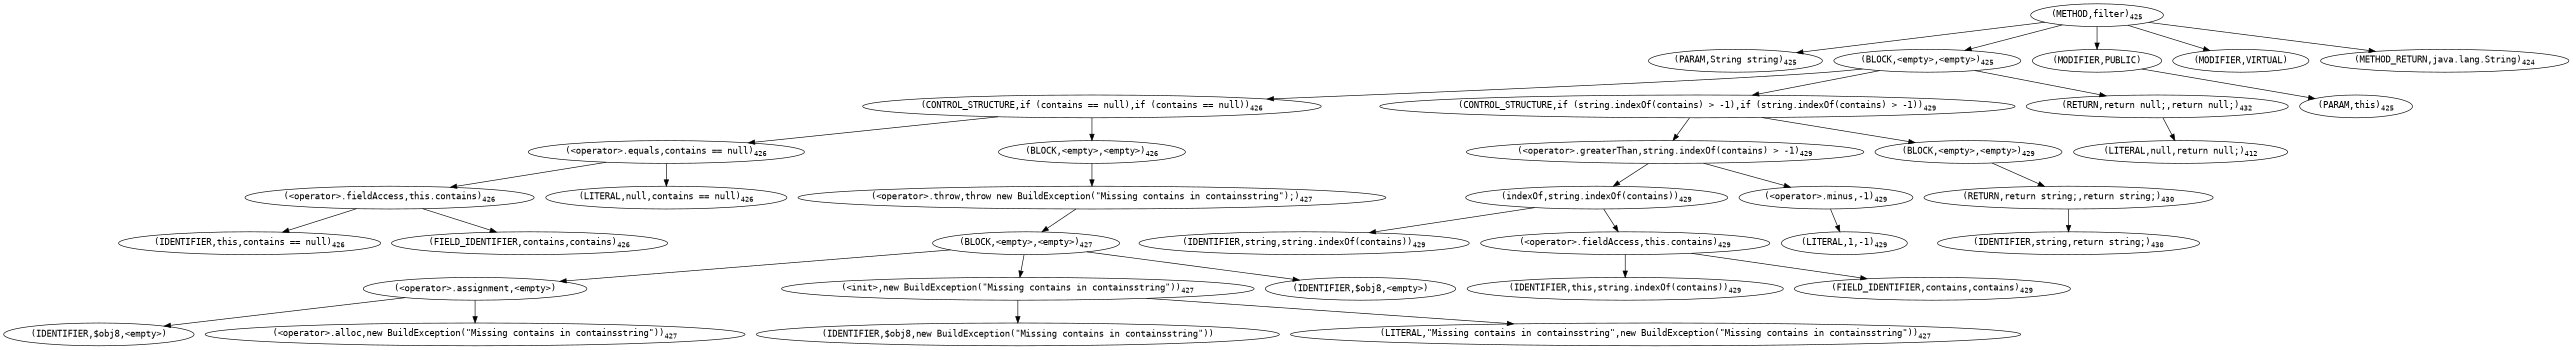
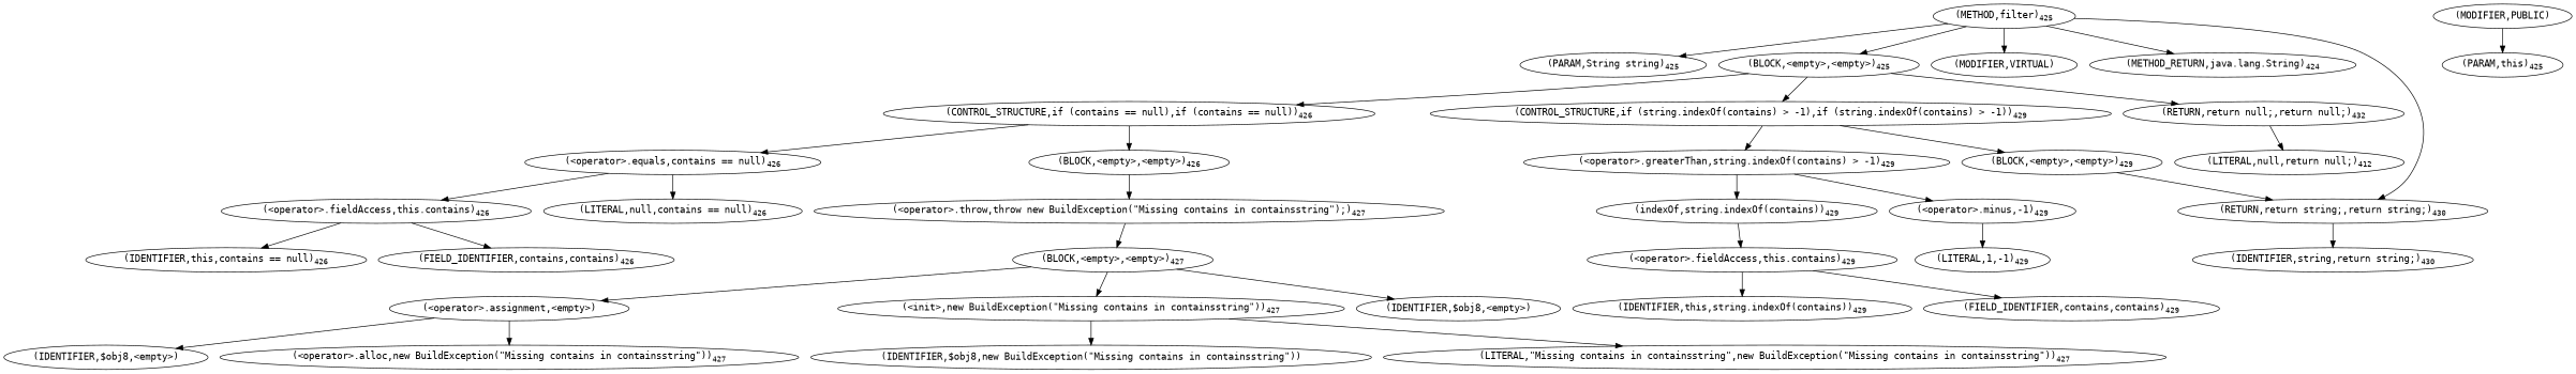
  digraph {
    fontname="DejaVu Sans Mono"
    node [fontname="DejaVu Sans Mono"]
    edge [fontname="DejaVu Sans Mono"]
    n1 [label=<(METHOD,filter)<SUB>425</SUB>>]
    n2 [label=<(PARAM,String string)<SUB>425</SUB>>]
    n3 [label=<(BLOCK,&lt;empty&gt;,&lt;empty&gt;)<SUB>425</SUB>>]
    n4 [label=<(MODIFIER,PUBLIC)>]
    n5 [label=<(MODIFIER,VIRTUAL)>]
    n6 [label=<(METHOD_RETURN,java.lang.String)<SUB>424</SUB>>]
    n7 [label=<(PARAM,this)<SUB>425</SUB>>]
    n8 [label=<(CONTROL_STRUCTURE,if (contains == null),if (contains == null))<SUB>426</SUB>>]
    n9 [label=<(CONTROL_STRUCTURE,if (string.indexOf(contains) &gt; -1),if (string.indexOf(contains) &gt; -1))<SUB>429</SUB>>]
    n10 [label=<(RETURN,return null;,return null;)<SUB>432</SUB>>]
    n11 [label=<(&lt;operator&gt;.equals,contains == null)<SUB>426</SUB>>]
    n12 [label=<(BLOCK,&lt;empty&gt;,&lt;empty&gt;)<SUB>426</SUB>>]
    n13 [label=<(&lt;operator&gt;.greaterThan,string.indexOf(contains) &gt; -1)<SUB>429</SUB>>]
    n14 [label=<(BLOCK,&lt;empty&gt;,&lt;empty&gt;)<SUB>429</SUB>>]
    n15 [label=<(LITERAL,null,return null;)<SUB>412</SUB>>]
    n16 [label=<(&lt;operator&gt;.fieldAccess,this.contains)<SUB>426</SUB>>]
    n17 [label=<(LITERAL,null,contains == null)<SUB>426</SUB>>]
    n18 [label=<(&lt;operator&gt;.throw,throw new BuildException(&quot;Missing contains in containsstring&quot;);)<SUB>427</SUB>>]
    n19 [label=<(IDENTIFIER,this,contains == null)<SUB>426</SUB>>]
    n20 [label=<(FIELD_IDENTIFIER,contains,contains)<SUB>426</SUB>>]
    n21 [label=<(BLOCK,&lt;empty&gt;,&lt;empty&gt;)<SUB>427</SUB>>]
    n22 [label=<(&lt;operator&gt;.assignment,&lt;empty&gt;)>]
    n23 [label=<(&lt;init&gt;,new BuildException(&quot;Missing contains in containsstring&quot;))<SUB>427</SUB>>]
    n24 [label=<(IDENTIFIER,$obj8,&lt;empty&gt;)>]
    n25 [label=<(IDENTIFIER,$obj8,&lt;empty&gt;)>]
    n26 [label=<(&lt;operator&gt;.alloc,new BuildException(&quot;Missing contains in containsstring&quot;))<SUB>427</SUB>>]
    n27 [label=<(IDENTIFIER,$obj8,new BuildException(&quot;Missing contains in containsstring&quot;))>]
    n28 [label=<(LITERAL,&quot;Missing contains in containsstring&quot;,new BuildException(&quot;Missing contains in containsstring&quot;))<SUB>427</SUB>>]
    n29 [label=<(indexOf,string.indexOf(contains))<SUB>429</SUB>>]
    n30 [label=<(&lt;operator&gt;.minus,-1)<SUB>429</SUB>>]
    n31 [label=<(RETURN,return string;,return string;)<SUB>430</SUB>>]
-   n32 [label=<(IDENTIFIER,string,string.indexOf(contains))<SUB>429</SUB>>]
    n33 [label=<(&lt;operator&gt;.fieldAccess,this.contains)<SUB>429</SUB>>]
    n34 [label=<(LITERAL,1,-1)<SUB>429</SUB>>]
    n35 [label=<(IDENTIFIER,this,string.indexOf(contains))<SUB>429</SUB>>]
    n36 [label=<(FIELD_IDENTIFIER,contains,contains)<SUB>429</SUB>>]
    n37 [label=<(IDENTIFIER,string,return string;)<SUB>430</SUB>>]
    n1 -> n2
    n1 -> n3
-   n1 -> n4
+   n1 -> n31
    n1 -> n5
    n1 -> n6
    n3 -> n8
    n3 -> n9
    n3 -> n10
    n4 -> n7
    n8 -> n11
    n8 -> n12
    n9 -> n13
    n9 -> n14
    n10 -> n15
    n11 -> n16
    n11 -> n17
    n12 -> n18
    n13 -> n29
    n13 -> n30
    n14 -> n31
    n16 -> n19
    n16 -> n20
    n18 -> n21
    n21 -> n22
    n21 -> n23
    n21 -> n24
    n22 -> n25
    n22 -> n26
    n23 -> n27
    n23 -> n28
-   n29 -> n32
    n29 -> n33
    n30 -> n34
    n31 -> n37
    n33 -> n35
    n33 -> n36
  }
